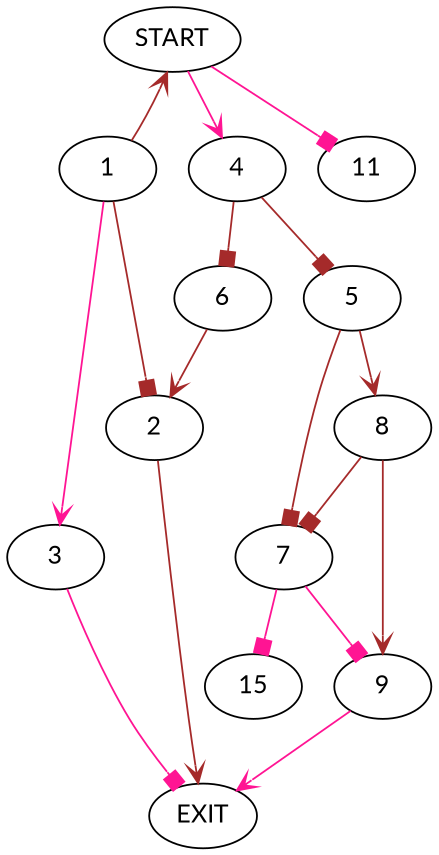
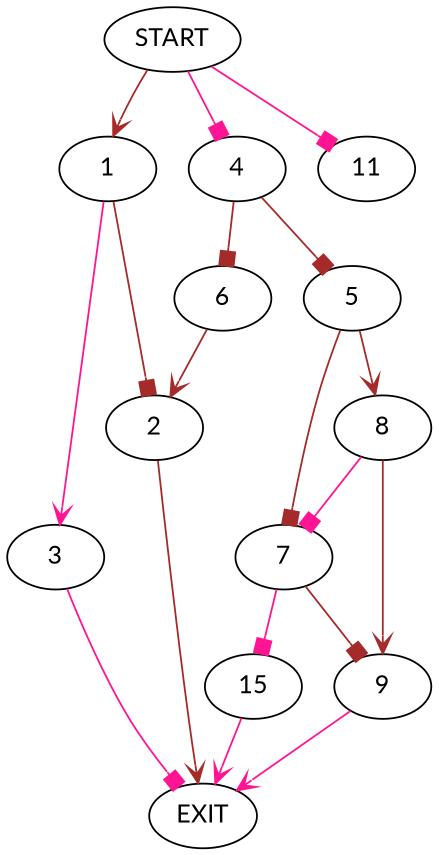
  digraph {
    fontname=Lato
    node [fontname=Lato]
    edge [arrowhead=vee color=brown fontname=Lato]
    n1 [label=START]
    1
    4
    11
    2
    3
    5
    6
    n9 [label=EXIT]
    7
    8
    9
    n13 [label=15]
-   1 -> n1
-   n1 -> 4 [color=deeppink]
+   n1 -> 1
+   n1 -> 4 [arrowhead=box color=deeppink]
    n1 -> 11 [arrowhead=box color=deeppink]
    1 -> 2 [arrowhead=box]
    1 -> 3 [color=deeppink]
    4 -> 5 [arrowhead=box]
    4 -> 6 [arrowhead=box]
    2 -> n9
    3 -> n9 [arrowhead=box color=deeppink]
    5 -> 7 [arrowhead=box]
    5 -> 8
    6 -> 2
-   7 -> 9 [arrowhead=box color=deeppink]
+   7 -> 9 [arrowhead=box]
    7 -> n13 [arrowhead=box color=deeppink]
-   8 -> 7 [arrowhead=box]
+   8 -> 7 [arrowhead=box color=deeppink]
    8 -> 9
    9 -> n9 [color=deeppink]
+   n13 -> n9 [color=deeppink]
  }
